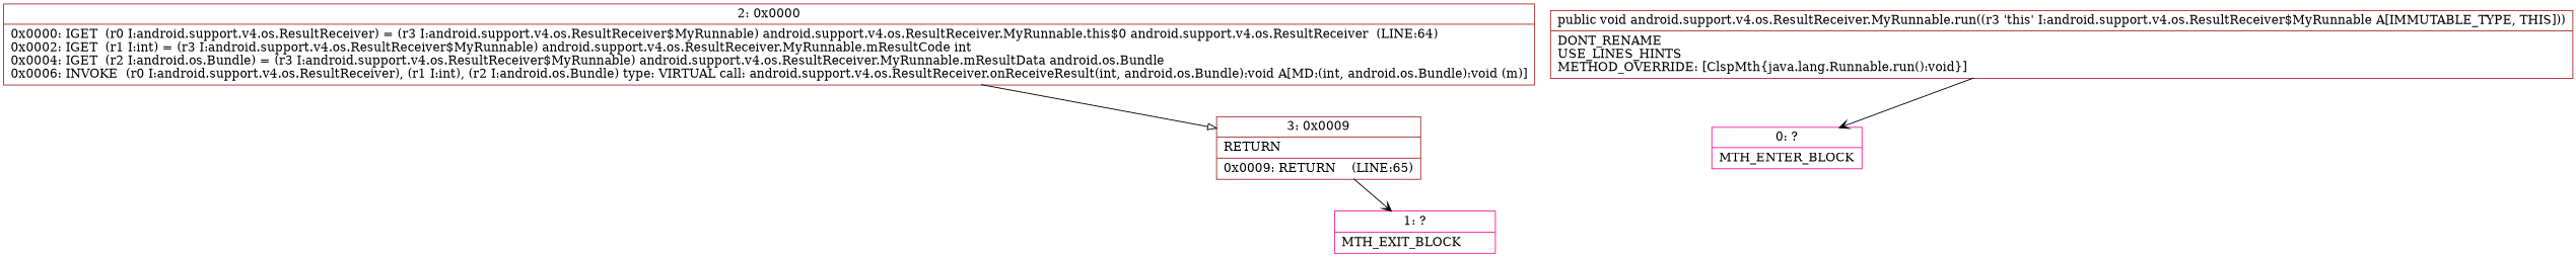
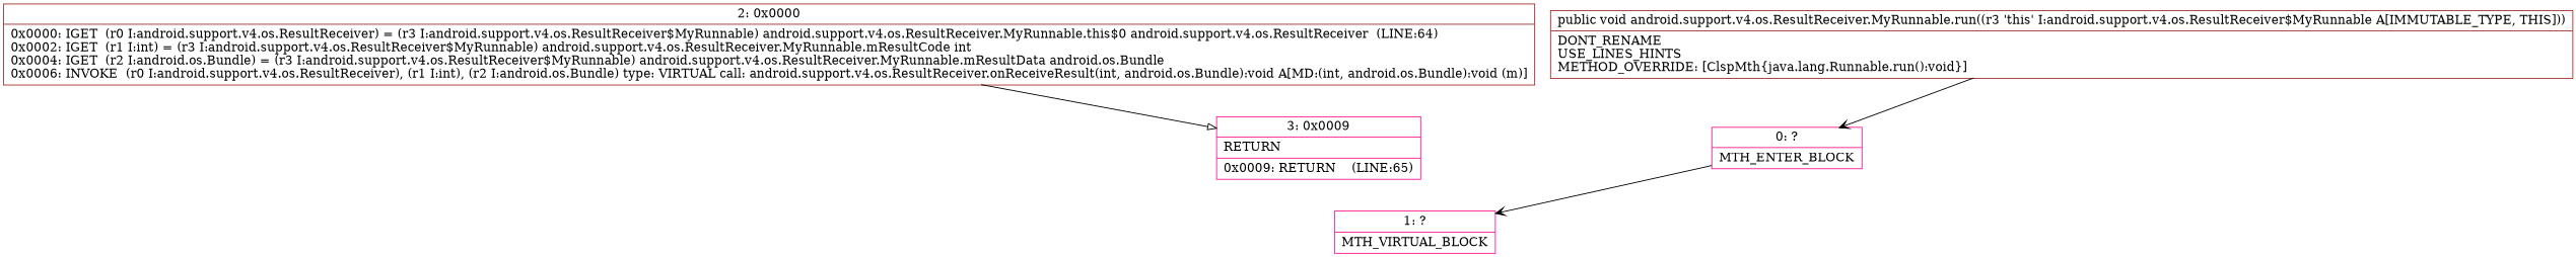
  digraph {
    node [color=brown shape=record]
    edge [arrowhead=vee]
    n1 [color=deeppink label="{0\:\ ?|MTH_ENTER_BLOCK\l}"]
    n2 [label="{2\:\ 0x0000|0x0000: IGET  (r0 I:android.support.v4.os.ResultReceiver) = (r3 I:android.support.v4.os.ResultReceiver$MyRunnable) android.support.v4.os.ResultReceiver.MyRunnable.this$0 android.support.v4.os.ResultReceiver  (LINE:64)\l0x0002: IGET  (r1 I:int) = (r3 I:android.support.v4.os.ResultReceiver$MyRunnable) android.support.v4.os.ResultReceiver.MyRunnable.mResultCode int \l0x0004: IGET  (r2 I:android.os.Bundle) = (r3 I:android.support.v4.os.ResultReceiver$MyRunnable) android.support.v4.os.ResultReceiver.MyRunnable.mResultData android.os.Bundle \l0x0006: INVOKE  (r0 I:android.support.v4.os.ResultReceiver), (r1 I:int), (r2 I:android.os.Bundle) type: VIRTUAL call: android.support.v4.os.ResultReceiver.onReceiveResult(int, android.os.Bundle):void A[MD:(int, android.os.Bundle):void (m)]\l}"]
-   n3 [label="{3\:\ 0x0009|RETURN\l|0x0009: RETURN    (LINE:65)\l}"]
-   n4 [color=deeppink label="{1\:\ ?|MTH_EXIT_BLOCK\l}"]
+   n3 [color=deeppink label="{3\:\ 0x0009|RETURN\l|0x0009: RETURN    (LINE:65)\l}"]
+   n4 [color=deeppink label="{1\:\ ?|MTH_VIRTUAL_BLOCK\l}"]
    n5 [label="{public void android.support.v4.os.ResultReceiver.MyRunnable.run((r3 'this' I:android.support.v4.os.ResultReceiver$MyRunnable A[IMMUTABLE_TYPE, THIS]))  | DONT_RENAME\lUSE_LINES_HINTS\lMETHOD_OVERRIDE: [ClspMth\{java.lang.Runnable.run():void\}]\l}"]
    n2 -> n3 [arrowhead=onormal]
-   n3 -> n4
+   n1 -> n4
    n5 -> n1
  }
